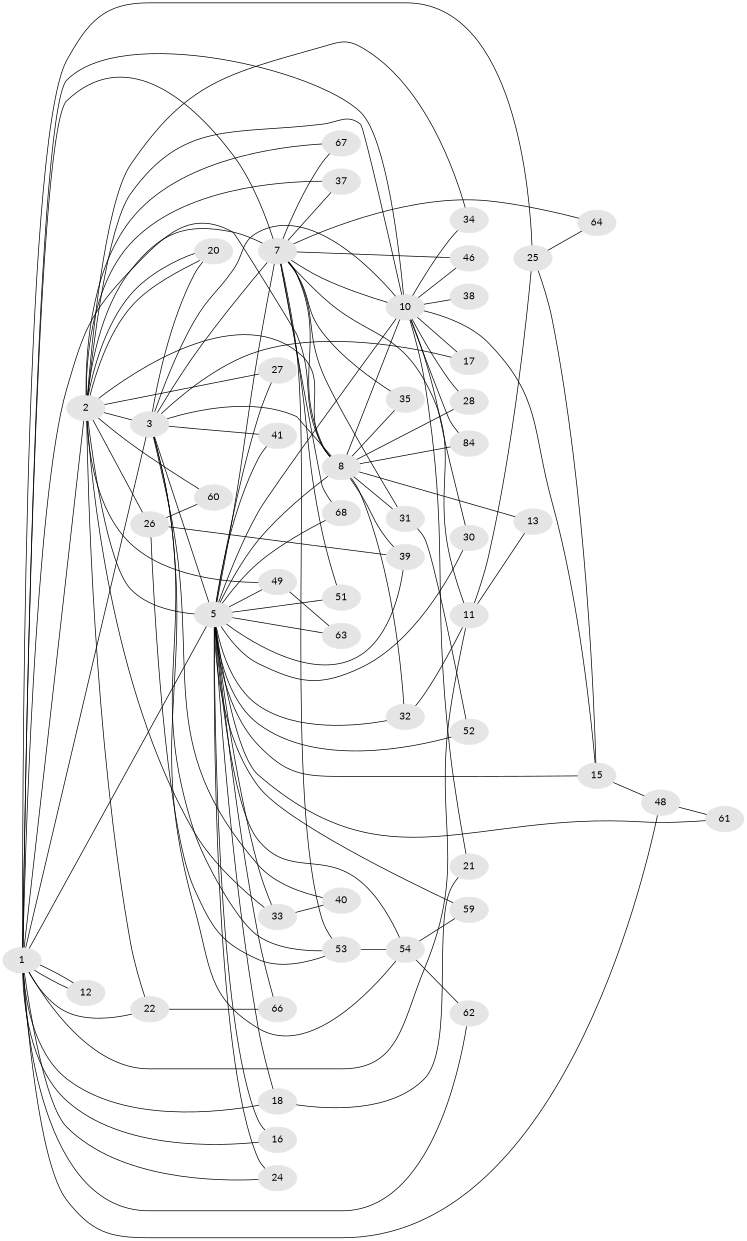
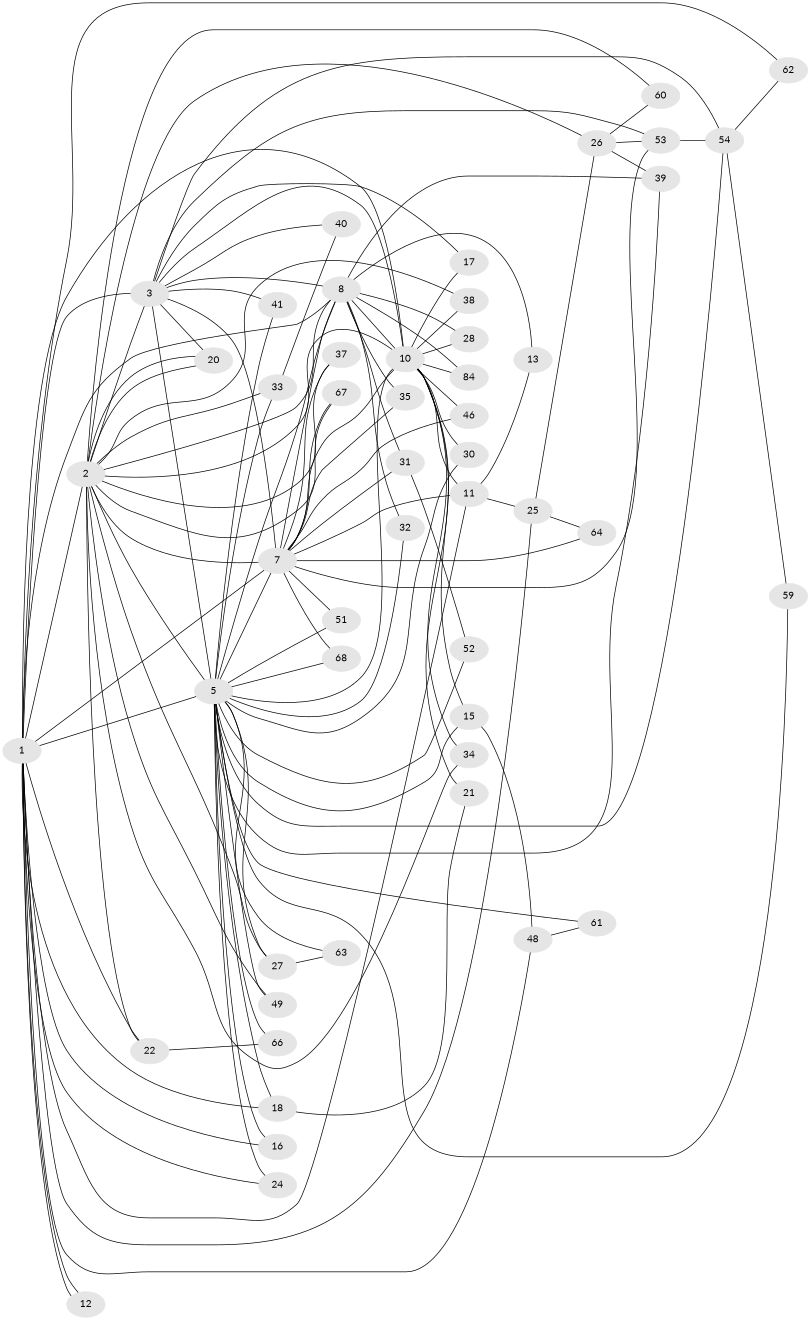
  graph {
    fontname=Lato
    rankdir=LR
    node [color=gray90 fontname=Lato style=filled]
    edge [fontname=Lato]
    1 [super="+45"]
    2 [super="+4"]
    3 [super="+43"]
    5 [super="+6"]
    7 [super="+56"]
    8 [super="+9"]
    10 [super="+47"]
    11 [super="+42"]
    12
    16
    18
    22
    24
    25
    48
    62
    20 [super="+65"]
    26 [super="+55"]
    27
    33 [super="+36"]
    34
    37
    38
    49
    60
    67
    17
    40
    41
    53
    54 [super="+58"]
    15 [super="+23"]
    30
    32
    39 [super="+44"]
    51 [super="+57"]
    52
    59
    61
    63
    66
    68
    31 [super="+50"]
    35
    46
    64
    13
    n48 [label=84]
    28
    21
    1 -- 2 [weight=2]
    1 -- 3
    1 -- 5 [weight=2]
    1 -- 7
    1 -- 8 [weight=2]
    1 -- 10
    1 -- 11
    1 -- 12
    1 -- 12
    1 -- 16
    1 -- 18
    1 -- 22
    1 -- 24
    1 -- 25
    1 -- 48
    1 -- 62
    2 -- 3 [weight=3]
    2 -- 5 [weight=4]
    2 -- 7 [weight=2]
    2 -- 8 [weight=4]
    2 -- 10 [weight=3]
    2 -- 22
    2 -- 20
    2 -- 20
    2 -- 26
    2 -- 27
    2 -- 33 [weight=2]
    2 -- 34
    2 -- 37
+   2 -- 38
    2 -- 49
    2 -- 60
    2 -- 67
    3 -- 5 [weight=2]
    3 -- 7 [weight=2]
    3 -- 8 [weight=2]
    3 -- 10
    3 -- 20
    3 -- 17
    3 -- 40
    3 -- 41
    3 -- 53
    3 -- 54
    5 -- 7 [weight=2]
    5 -- 8 [weight=4]
    5 -- 10 [weight=2]
    5 -- 16
    5 -- 18
    5 -- 24
    5 -- 27
    5 -- 33
    5 -- 49
    5 -- 41
    5 -- 54
    5 -- 15 [weight=2]
    5 -- 30
    5 -- 32
    5 -- 39
    5 -- 51 [weight=2]
    5 -- 52
    5 -- 59
    5 -- 61
    5 -- 63
    5 -- 66
    5 -- 68
    7 -- 8 [weight=2]
    7 -- 10
    7 -- 11
    7 -- 37
    7 -- 67
    7 -- 53
    7 -- 51
    7 -- 68
    7 -- 31
    7 -- 35
    7 -- 46
    7 -- 64
    8 -- 10 [weight=2]
    8 -- 32
    8 -- 39
    8 -- 31 [weight=2]
    8 -- 35
    8 -- 13
    8 -- n48
    8 -- 28
-   32 -- 11 [weight=2]
+   10 -- 11 [weight=2]
    10 -- 34
    10 -- 38
    10 -- 17
    10 -- 15
    10 -- 30
    10 -- 46
    10 -- n48
    10 -- 28
    10 -- 21
    11 -- 25
    11 -- 13
    18 -- 21
    22 -- 66
-   25 -- 15
+   25 -- 26
    25 -- 64
    48 -- 61
    26 -- 60
    26 -- 53
    26 -- 39
    33 -- 40
-   49 -- 63
+   27 -- 63
    53 -- 54
    54 -- 62
    54 -- 59
    15 -- 48
    31 -- 52
  }
